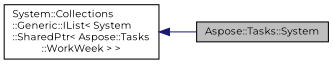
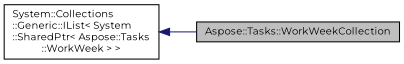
  digraph {
    rankdir=LR
    fontname=Montserrat
    node [color=black fontname=Montserrat fontsize=10 shape=record style=filled]
-   n1 [fillcolor=grey75 fontcolor=black height=0.2 label="Aspose::Tasks::System" width=0.4]
+   n1 [fillcolor=grey75 fontcolor=black height=0.2 label="Aspose::Tasks::WorkWeekCollection" width=0.4]
    n2 [fillcolor=white height=0.2 label="System::Collections\l::Generic::IList\< System\l::SharedPtr\< Aspose::Tasks\l::WorkWeek \> \>" width=0.4]
    n2 -> n1 [color=midnightblue dir=back fontname=Montserrat fontsize=10 labelfontname=Helvetica labelfontsize=10 style=solid]
  }
